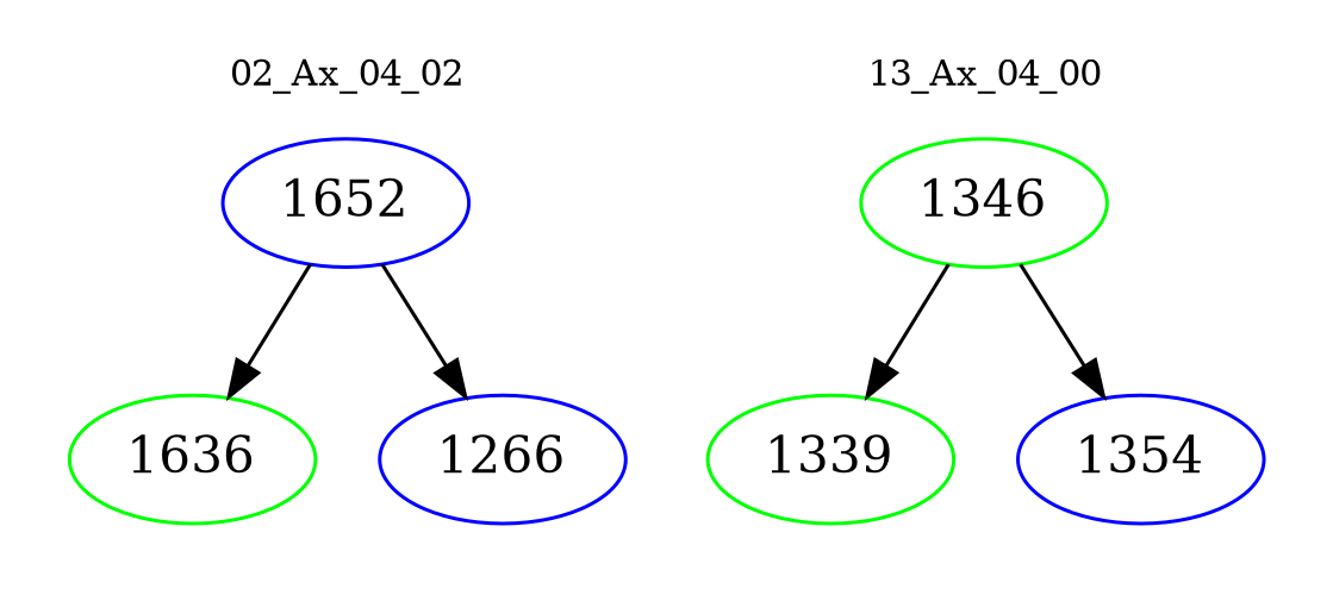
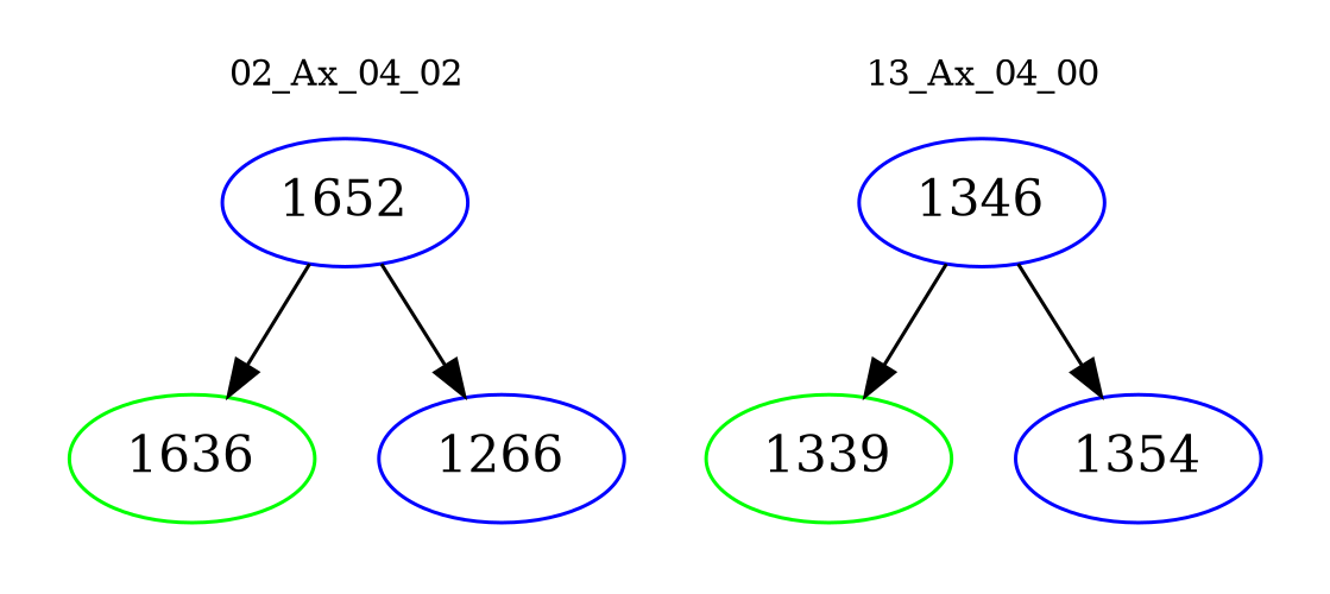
  digraph {
    node [color=blue]
    edge [color=black]
    n1 [label=1652]
    n2 [color=green label=1636]
    n3 [label=1266]
-   n4 [color=green label=1346]
+   n4 [label=1346]
    n5 [color=green label=1339]
    n6 [label=1354]
    subgraph cluster_1 {
      color=white
      fontsize=10
      label="02_Ax_04_02"
      n1
      n2
      n3
    }
    subgraph cluster_2 {
      color=white
      fontsize=10
      label="13_Ax_04_00"
      n4
      n5
      n6
    }
    n1 -> n2
    n1 -> n3
    n4 -> n5
    n4 -> n6
  }
